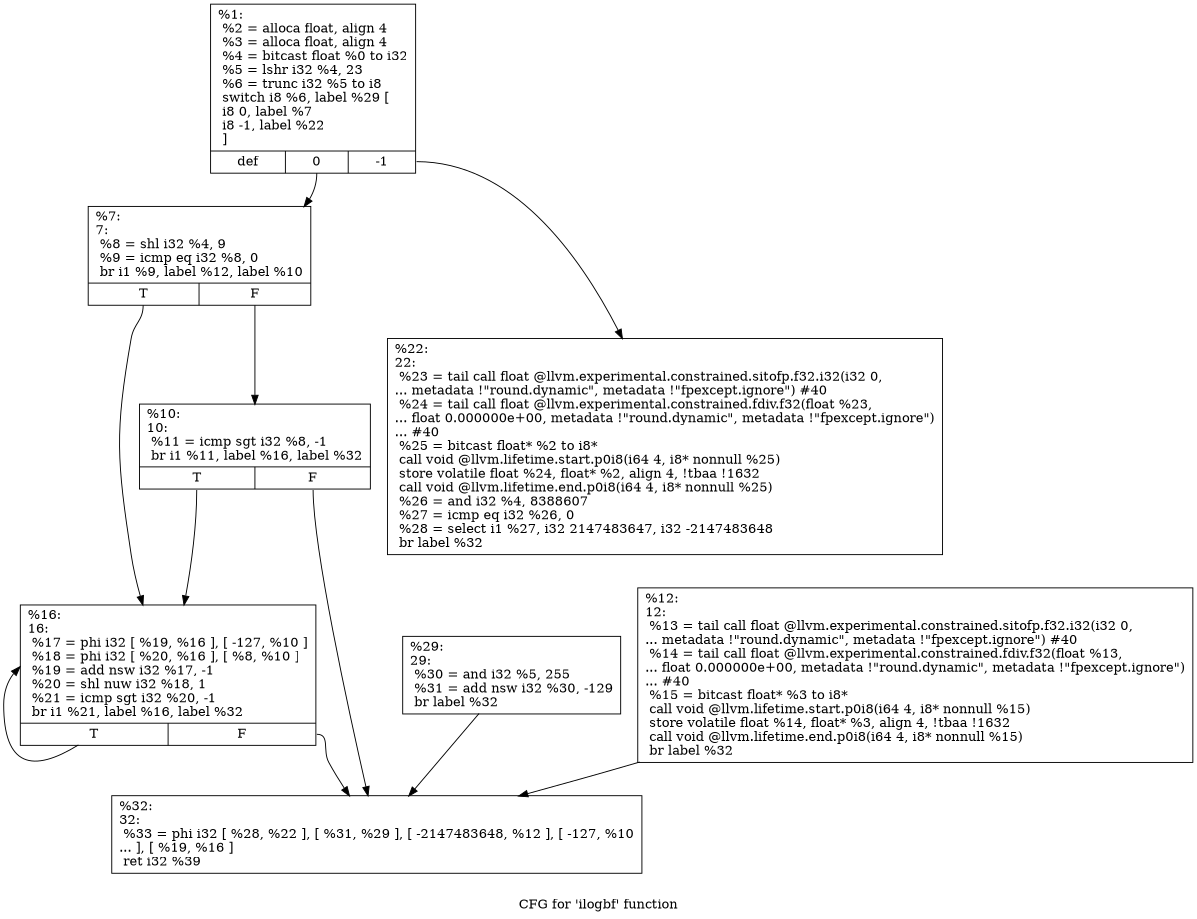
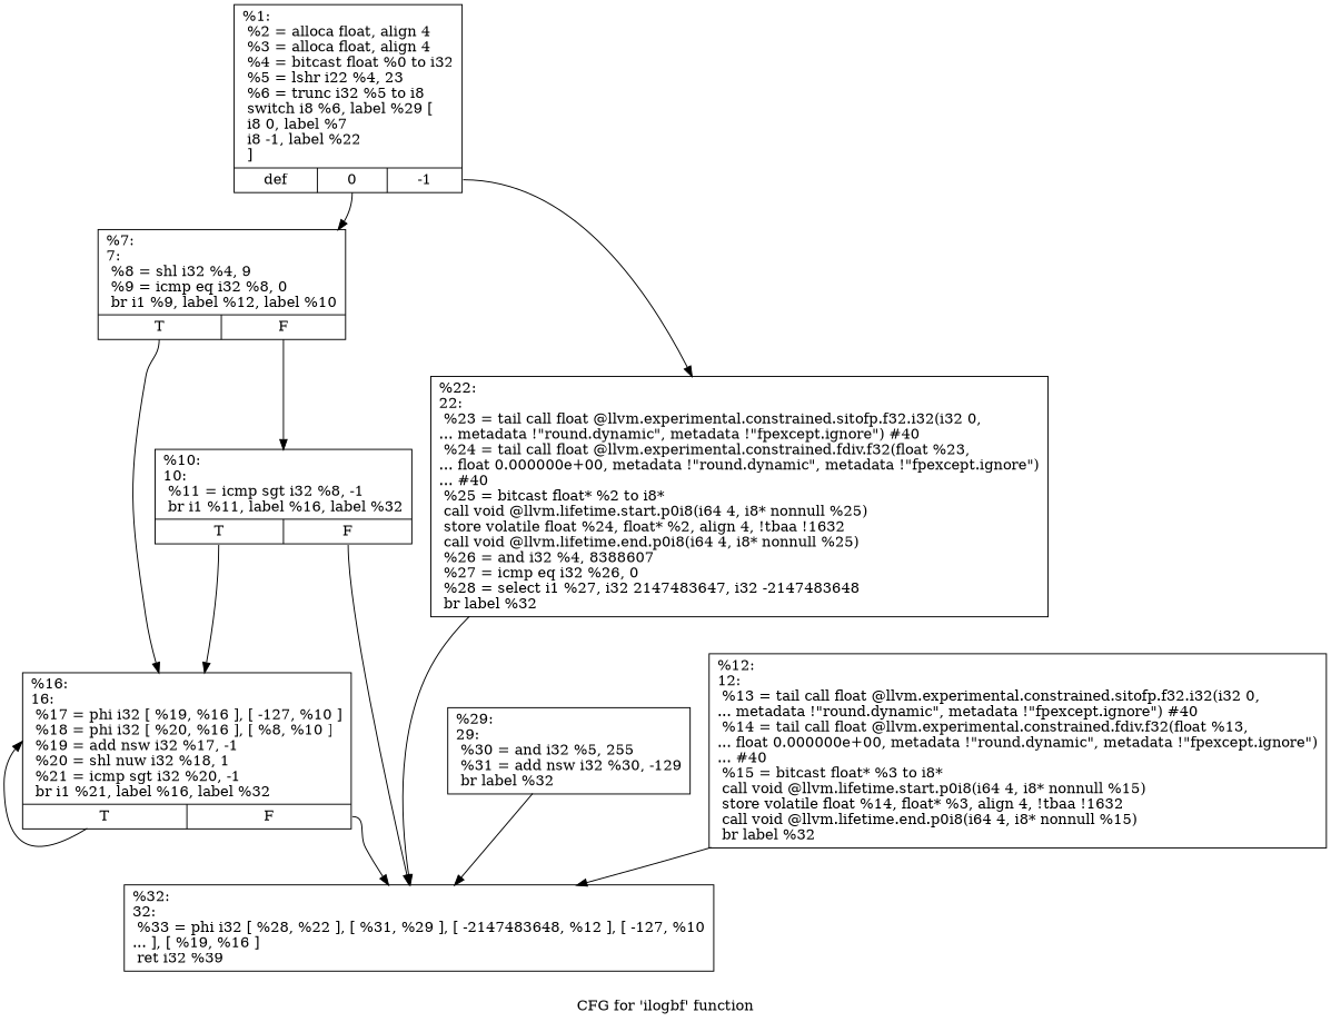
  digraph {
    label="CFG for 'ilogbf' function"
    node [shape=record]
    edge [tailport=s0]
-   n1 [label="{%1:\l  %2 = alloca float, align 4\l  %3 = alloca float, align 4\l  %4 = bitcast float %0 to i32\l  %5 = lshr i32 %4, 23\l  %6 = trunc i32 %5 to i8\l  switch i8 %6, label %29 [\l    i8 0, label %7\l    i8 -1, label %22\l  ]\l|{<s0>def|<s1>0|<s2>-1}}"]
+   n1 [label="{%1:\l  %2 = alloca float, align 4\l  %3 = alloca float, align 4\l  %4 = bitcast float %0 to i32\l  %5 = lshr i22 %4, 23\l  %6 = trunc i32 %5 to i8\l  switch i8 %6, label %29 [\l    i8 0, label %7\l    i8 -1, label %22\l  ]\l|{<s0>def|<s1>0|<s2>-1}}"]
    n2 [label="{%7:\l7:                                                \l  %8 = shl i32 %4, 9\l  %9 = icmp eq i32 %8, 0\l  br i1 %9, label %12, label %10\l|{<s0>T|<s1>F}}"]
    n3 [label="{%22:\l22:                                               \l  %23 = tail call float @llvm.experimental.constrained.sitofp.f32.i32(i32 0,\l... metadata !\"round.dynamic\", metadata !\"fpexcept.ignore\") #40\l  %24 = tail call float @llvm.experimental.constrained.fdiv.f32(float %23,\l... float 0.000000e+00, metadata !\"round.dynamic\", metadata !\"fpexcept.ignore\")\l... #40\l  %25 = bitcast float* %2 to i8*\l  call void @llvm.lifetime.start.p0i8(i64 4, i8* nonnull %25)\l  store volatile float %24, float* %2, align 4, !tbaa !1632\l  call void @llvm.lifetime.end.p0i8(i64 4, i8* nonnull %25)\l  %26 = and i32 %4, 8388607\l  %27 = icmp eq i32 %26, 0\l  %28 = select i1 %27, i32 2147483647, i32 -2147483648\l  br label %32\l}"]
    n4 [label="{%29:\l29:                                               \l  %30 = and i32 %5, 255\l  %31 = add nsw i32 %30, -129\l  br label %32\l}"]
    n5 [label="{%32:\l32:                                               \l  %33 = phi i32 [ %28, %22 ], [ %31, %29 ], [ -2147483648, %12 ], [ -127, %10\l... ], [ %19, %16 ]\l  ret i32 %39\l}"]
    n6 [label="{%10:\l10:                                               \l  %11 = icmp sgt i32 %8, -1\l  br i1 %11, label %16, label %32\l|{<s0>T|<s1>F}}"]
    n7 [label="{%16:\l16:                                               \l  %17 = phi i32 [ %19, %16 ], [ -127, %10 ]\l  %18 = phi i32 [ %20, %16 ], [ %8, %10 ]\l  %19 = add nsw i32 %17, -1\l  %20 = shl nuw i32 %18, 1\l  %21 = icmp sgt i32 %20, -1\l  br i1 %21, label %16, label %32\l|{<s0>T|<s1>F}}"]
    n8 [label="{%12:\l12:                                               \l  %13 = tail call float @llvm.experimental.constrained.sitofp.f32.i32(i32 0,\l... metadata !\"round.dynamic\", metadata !\"fpexcept.ignore\") #40\l  %14 = tail call float @llvm.experimental.constrained.fdiv.f32(float %13,\l... float 0.000000e+00, metadata !\"round.dynamic\", metadata !\"fpexcept.ignore\")\l... #40\l  %15 = bitcast float* %3 to i8*\l  call void @llvm.lifetime.start.p0i8(i64 4, i8* nonnull %15)\l  store volatile float %14, float* %3, align 4, !tbaa !1632\l  call void @llvm.lifetime.end.p0i8(i64 4, i8* nonnull %15)\l  br label %32\l}"]
    n1 -> n2 [tailport=s1]
    n1 -> n3 [tailport=s2]
    n2 -> n6 [tailport=s1]
    n2 -> n7
+   n3 -> n5
    n4 -> n5
    n6 -> n5 [tailport=s1]
    n6 -> n7
    n7 -> n5 [tailport=s1]
    n7 -> n7
    n8 -> n5
  }
